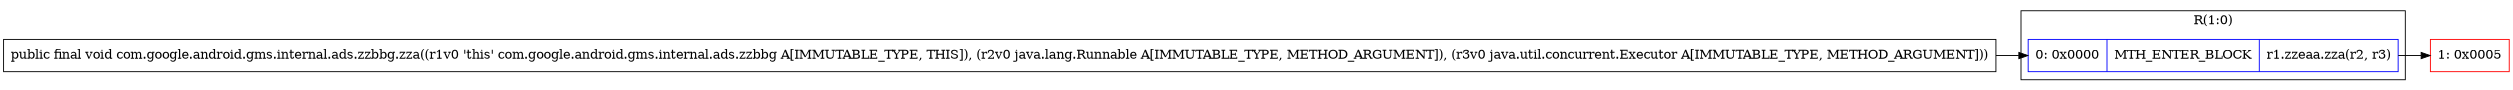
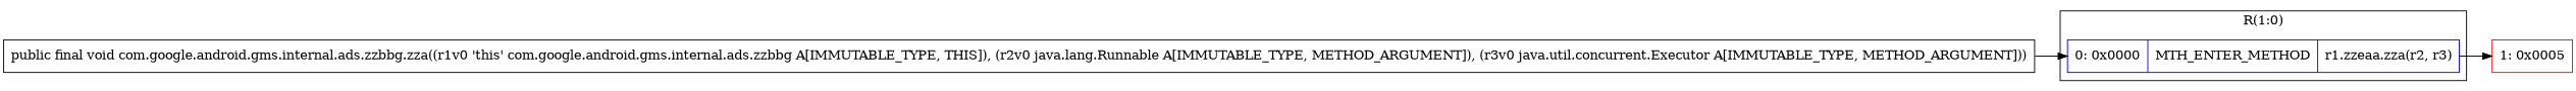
  digraph {
    rankdir=LR
    node [shape=record]
-   n1 [color=blue label="{0\:\ 0x0000|MTH_ENTER_BLOCK\l|r1.zzeaa.zza(r2, r3)\l}"]
+   n1 [color=blue label="{0\:\ 0x0000|MTH_ENTER_METHOD\l|r1.zzeaa.zza(r2, r3)\l}"]
    n2 [color=red label="{1\:\ 0x0005}"]
    n3 [label="{public final void com.google.android.gms.internal.ads.zzbbg.zza((r1v0 'this' com.google.android.gms.internal.ads.zzbbg A[IMMUTABLE_TYPE, THIS]), (r2v0 java.lang.Runnable A[IMMUTABLE_TYPE, METHOD_ARGUMENT]), (r3v0 java.util.concurrent.Executor A[IMMUTABLE_TYPE, METHOD_ARGUMENT])) }"]
    subgraph cluster_1 {
      label="R(1:0)"
      n1
    }
    n1 -> n2
    n3 -> n1
  }
